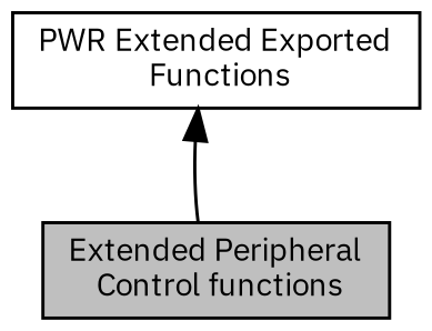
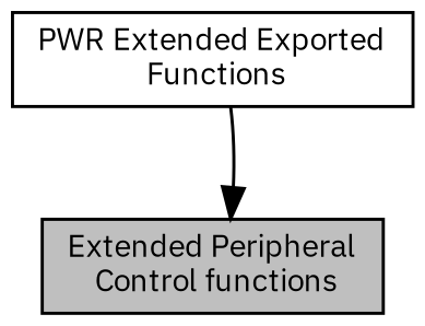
  digraph {
    rankdir=TB
    fontname="IBM Plex Sans"
    node [color=black fontname="IBM Plex Sans" fontsize=10 shape=box style=filled]
    n1 [fillcolor=white height=0.2 label="PWR Extended Exported\l Functions" width=0.4]
    n2 [fillcolor=grey75 fontcolor=black height=0.2 label="Extended Peripheral\l Control functions" width=0.4]
-   n1 -> n2 [dir=back fontname="IBM Plex Sans" fontsize=10 labelfontname=Helvetica labelfontsize=10 shape=plaintext style=solid]
+   n2 -> n1 [dir=back fontname="IBM Plex Sans" fontsize=10 labelfontname=Helvetica labelfontsize=10 shape=plaintext style=solid]
  }
